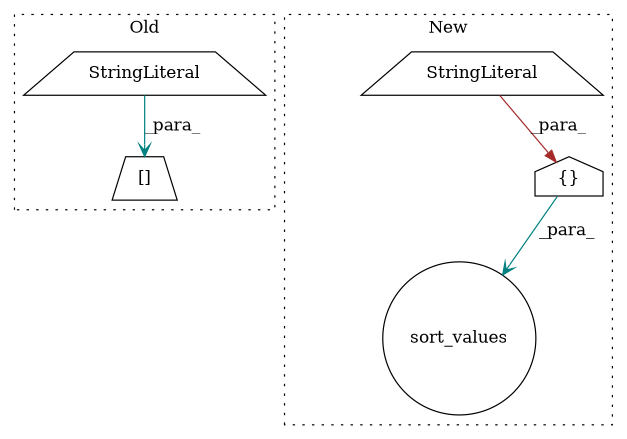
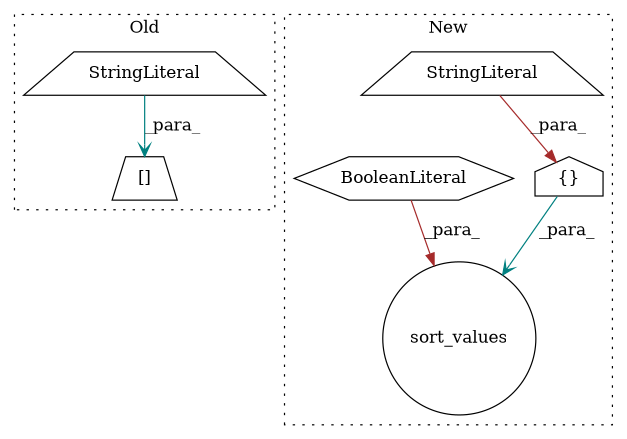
  digraph {
    node [a=45 shape=trapezium]
    edge [color=teal arrowhead=vee]
    n1 [a=2 l="14,1" label="[]" s="855,885"]
    n2 [l=16 label=StringLiteral s=869]
    n3 [a=32 l="12,1" label=sort_values s="800,853" shape=circle]
    n4 [a=4 l="1,1" label="{}" s="824,847" shape=house]
    n5 [l=10 label=StringLiteral s=825]
+   n6 [a=9 l=4 label=BooleanLiteral s=849 shape=hexagon]
    subgraph cluster_1 {
      label=Old
      style=dotted
      n1
      n2
    }
    subgraph cluster_2 {
      label=New
      style=dotted
      n3
      n4
      n5
+     n6
    }
    n2 -> n1 [label=_para_]
    n4 -> n3 [label=_para_]
    n5 -> n4 [label=_para_ color=brown arrowhead=normal]
+   n6 -> n3 [label=_para_ color=brown arrowhead=normal]
  }
